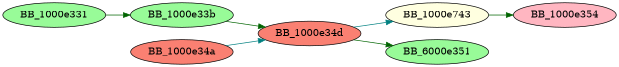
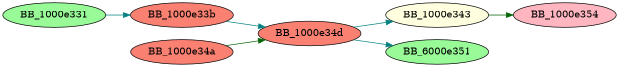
  digraph {
    rankdir=LR
    node [fillcolor=palegreen style=filled]
    edge [color=teal]
    BB_1000e331
-   BB_1000e33b
+   BB_1000e33b [fillcolor=salmon]
    BB_1000e34d [fillcolor=salmon]
-   BB_1000e343 [fillcolor=lightyellow label=BB_1000e743]
+   BB_1000e343 [fillcolor=lightyellow]
    n5 [label=BB_6000e351]
    BB_1000e354 [fillcolor=lightpink]
    BB_1000e34a [fillcolor=salmon]
-   BB_1000e331 -> BB_1000e33b [color=darkgreen]
-   BB_1000e33b -> BB_1000e34d [color=darkgreen]
+   BB_1000e331 -> BB_1000e33b
+   BB_1000e33b -> BB_1000e34d
    BB_1000e34d -> BB_1000e343
-   BB_1000e34d -> n5 [color=darkgreen]
+   BB_1000e34d -> n5
    BB_1000e343 -> BB_1000e354 [color=darkgreen]
-   BB_1000e34a -> BB_1000e34d
+   BB_1000e34a -> BB_1000e34d [color=darkgreen]
  }
